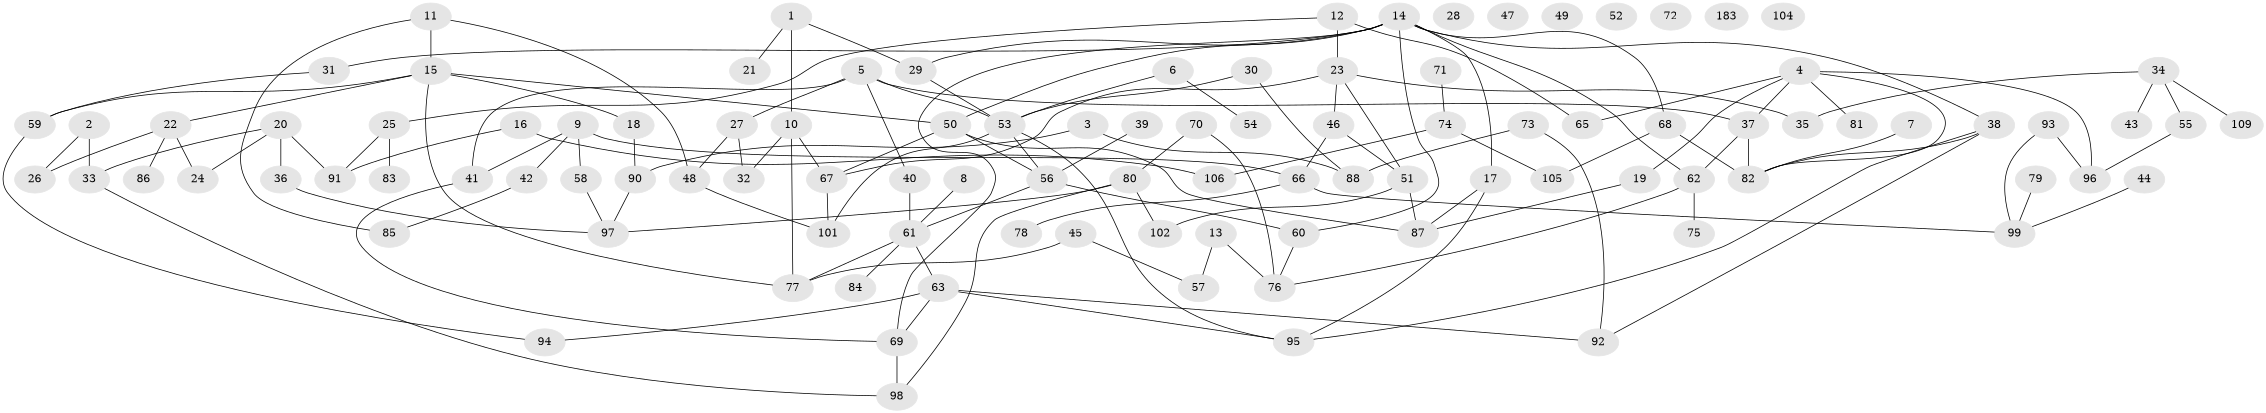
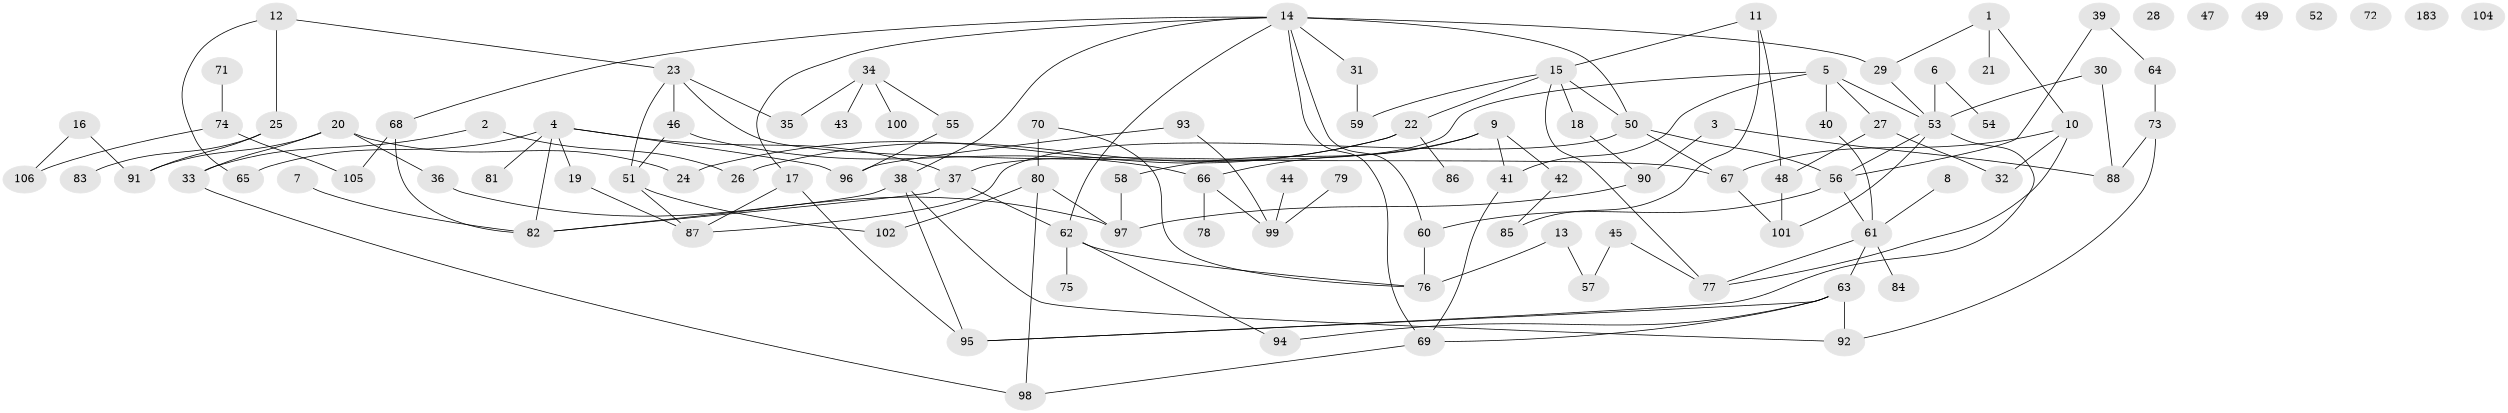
  graph {
    node [color=gray90 style=filled]
    1
    10
    21
    29
    32
    67
    77
    53
    2
    26
    33
    98
    3
    88
    90
    97
    4
    19
    37
    65
    81
    82
    96
    87
    62
    5
    27
    40
    41
    48
    61
    69
    95
    56
    101
    6
    54
    7
    8
    63
    84
    9
    42
    58
    66
    85
    99
    78
    11
    15
    50
    18
    22
    59
    12
    23
    25
    35
    46
    51
    91
    83
    13
    57
    76
    14
    17
    31
    38
    60
    68
    92
    75
    105
    24
    86
    94
    16
    106
    20
    36
    102
    28
    30
    34
    43
    55
-   100 [label=109]
+   100
    39
+   64
    73
    44
    45
    47
    49
    52
    70
    80
    71
    74
    72
    79
    93
    n104 [label=183]
    104
    1 -- 10
    1 -- 21
    1 -- 29
    10 -- 32
    10 -- 67
    10 -- 77
    29 -- 53
    67 -- 101
    53 -- 95
    53 -- 56
    53 -- 101
    2 -- 26
    2 -- 33
    33 -- 98
    3 -- 88
    3 -- 90
    90 -- 97
    4 -- 19
    4 -- 37
    4 -- 65
    4 -- 81
    4 -- 82
    4 -- 96
    19 -- 87
    37 -- 82
    37 -- 62
    62 -- 76
    62 -- 75
    5 -- 53
    5 -- 37
    5 -- 27
    5 -- 40
    5 -- 41
    27 -- 32
    27 -- 48
    40 -- 61
    41 -- 69
    48 -- 101
    61 -- 77
    61 -- 63
    61 -- 84
    69 -- 98
    56 -- 61
    56 -- 60
    6 -- 53
    6 -- 54
    7 -- 82
    8 -- 61
    63 -- 69
    63 -- 95
    63 -- 92
    63 -- 94
    9 -- 41
    9 -- 42
    9 -- 58
    9 -- 66
    42 -- 85
    58 -- 97
    66 -- 99
    66 -- 78
    11 -- 48
    11 -- 85
    11 -- 15
    15 -- 77
    15 -- 50
    15 -- 18
    15 -- 22
    15 -- 59
    50 -- 67
    50 -- 87
    50 -- 56
    18 -- 90
    22 -- 26
    22 -- 24
    22 -- 86
-   59 -- 94
+   62 -- 94
    12 -- 65
    12 -- 23
    12 -- 25
    23 -- 67
    23 -- 35
    23 -- 46
    23 -- 51
    25 -- 91
    25 -- 83
    46 -- 66
    46 -- 51
    51 -- 87
    51 -- 102
    13 -- 57
    13 -- 76
    14 -- 29
    14 -- 62
    14 -- 69
    14 -- 50
    14 -- 17
    14 -- 31
    14 -- 38
    14 -- 60
    14 -- 68
    17 -- 87
    17 -- 95
    31 -- 59
    38 -- 82
    38 -- 95
    38 -- 92
    60 -- 76
    68 -- 82
    68 -- 105
    16 -- 91
    16 -- 106
    20 -- 33
    20 -- 91
    20 -- 24
    20 -- 36
    36 -- 97
    30 -- 53
    30 -- 88
    34 -- 35
    34 -- 43
    34 -- 55
    34 -- 100
    55 -- 96
    39 -- 56
+   39 -- 64
+   64 -- 73
    73 -- 88
    73 -- 92
    44 -- 99
    45 -- 77
    45 -- 57
    70 -- 76
    70 -- 80
    80 -- 98
    80 -- 97
    80 -- 102
    71 -- 74
    74 -- 105
    74 -- 106
    79 -- 99
    93 -- 96
    93 -- 99
  }
